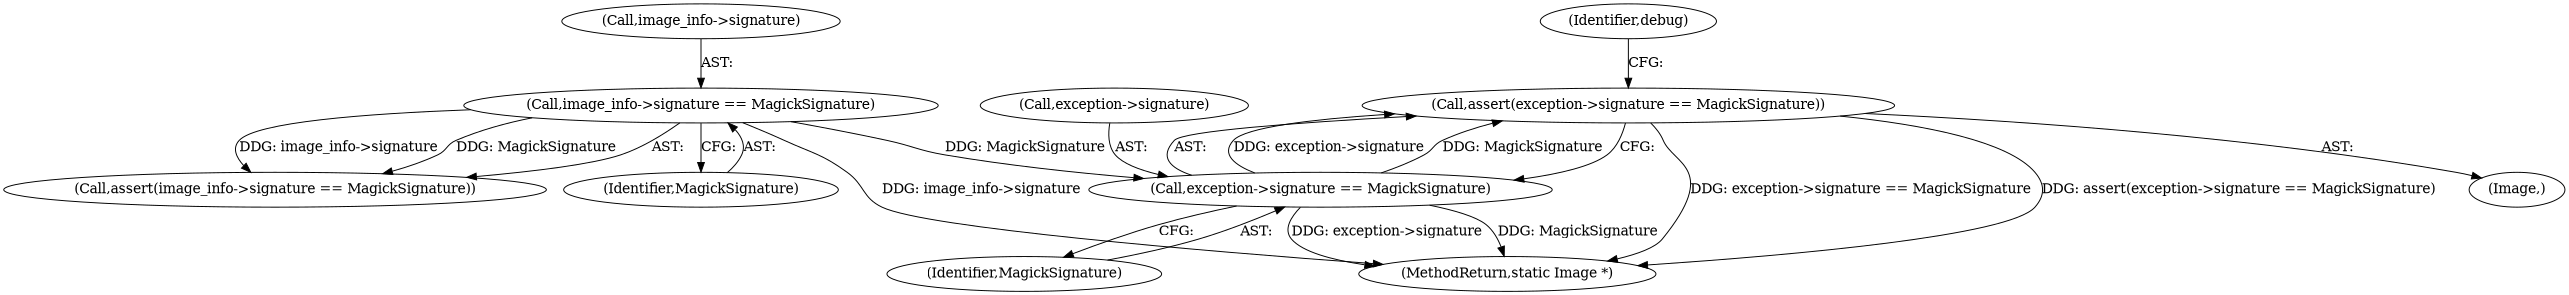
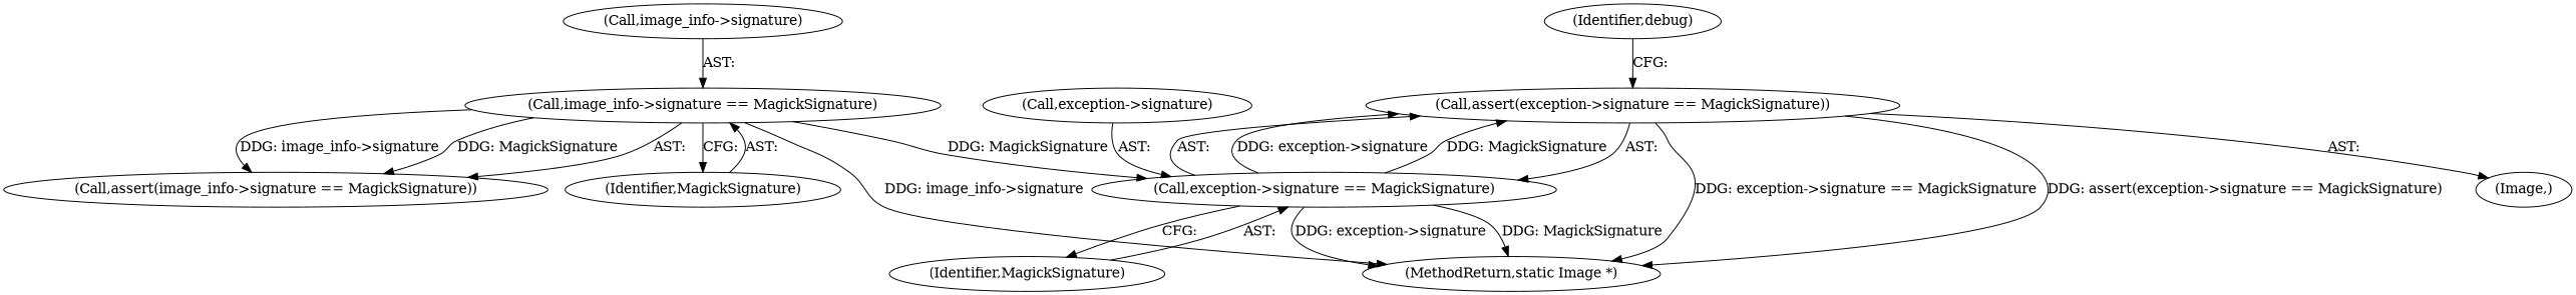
  digraph {
    n1 [label="(Call,assert(exception->signature == MagickSignature))"]
    n2 [label="(Call,exception->signature == MagickSignature)"]
    n3 [label="(MethodReturn,static Image *)"]
    n4 [label="(Image,)"]
    n5 [label="(Identifier,MagickSignature)"]
    n6 [label="(Call,image_info->signature == MagickSignature)"]
    n7 [label="(Call,assert(image_info->signature == MagickSignature))"]
    n8 [label="(Identifier,MagickSignature)"]
    n9 [label="(Identifier,debug)"]
    n10 [label="(Call,exception->signature)"]
    n11 [label="(Call,image_info->signature)"]
-   n1 -> n2 [label="CFG: "]
+   n1 -> n2 [label="AST: "]
    n1 -> n3 [label="DDG: exception->signature == MagickSignature"]
    n1 -> n3 [label="DDG: assert(exception->signature == MagickSignature)"]
    n1 -> n4 [label="AST: "]
    n2 -> n1 [label="AST: "]
    n2 -> n1 [label="DDG: exception->signature"]
    n2 -> n1 [label="DDG: MagickSignature"]
    n2 -> n3 [label="DDG: MagickSignature"]
    n2 -> n3 [label="DDG: exception->signature"]
    n2 -> n5 [label="CFG: "]
    n5 -> n2 [label="AST: "]
    n6 -> n2 [label="DDG: MagickSignature"]
    n6 -> n3 [label="DDG: image_info->signature"]
    n6 -> n7 [label="AST: "]
    n6 -> n7 [label="DDG: image_info->signature"]
    n6 -> n7 [label="DDG: MagickSignature"]
    n6 -> n8 [label="CFG: "]
    n8 -> n6 [label="AST: "]
    n9 -> n1 [label="CFG: "]
    n10 -> n2 [label="AST: "]
    n11 -> n6 [label="AST: "]
  }
